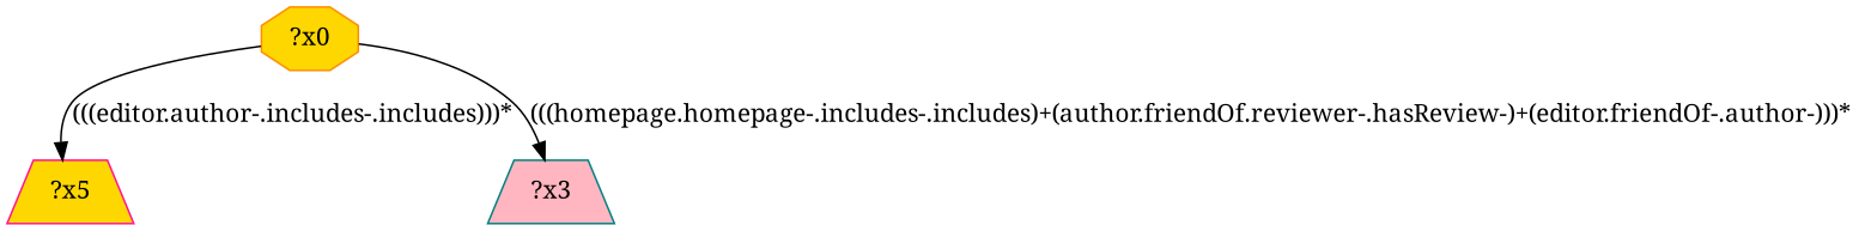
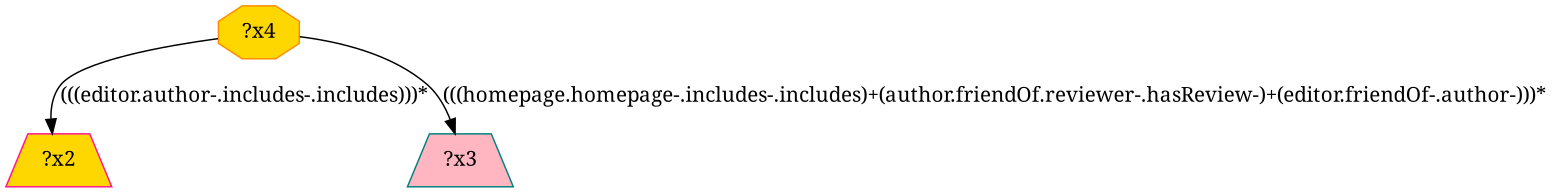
  digraph {
    fontname="Noto Serif"
    node [fillcolor=gold fontname="Noto Serif" shape=trapezium style="filled,"]
    edge [fontname="Noto Serif"]
-   n1 [color=darkorange label="?x0" shape=octagon]
-   n2 [color=deeppink label="?x5"]
+   n1 [color=darkorange label="?x4" shape=octagon]
+   n2 [color=deeppink label="?x2"]
    n3 [color=teal fillcolor=lightpink label="?x3" style=filled]
    n1 -> n2 [label="(((editor.author-.includes-.includes)))*"]
    n1 -> n3 [label="(((homepage.homepage-.includes-.includes)+(author.friendOf.reviewer-.hasReview-)+(editor.friendOf-.author-)))*"]
  }
